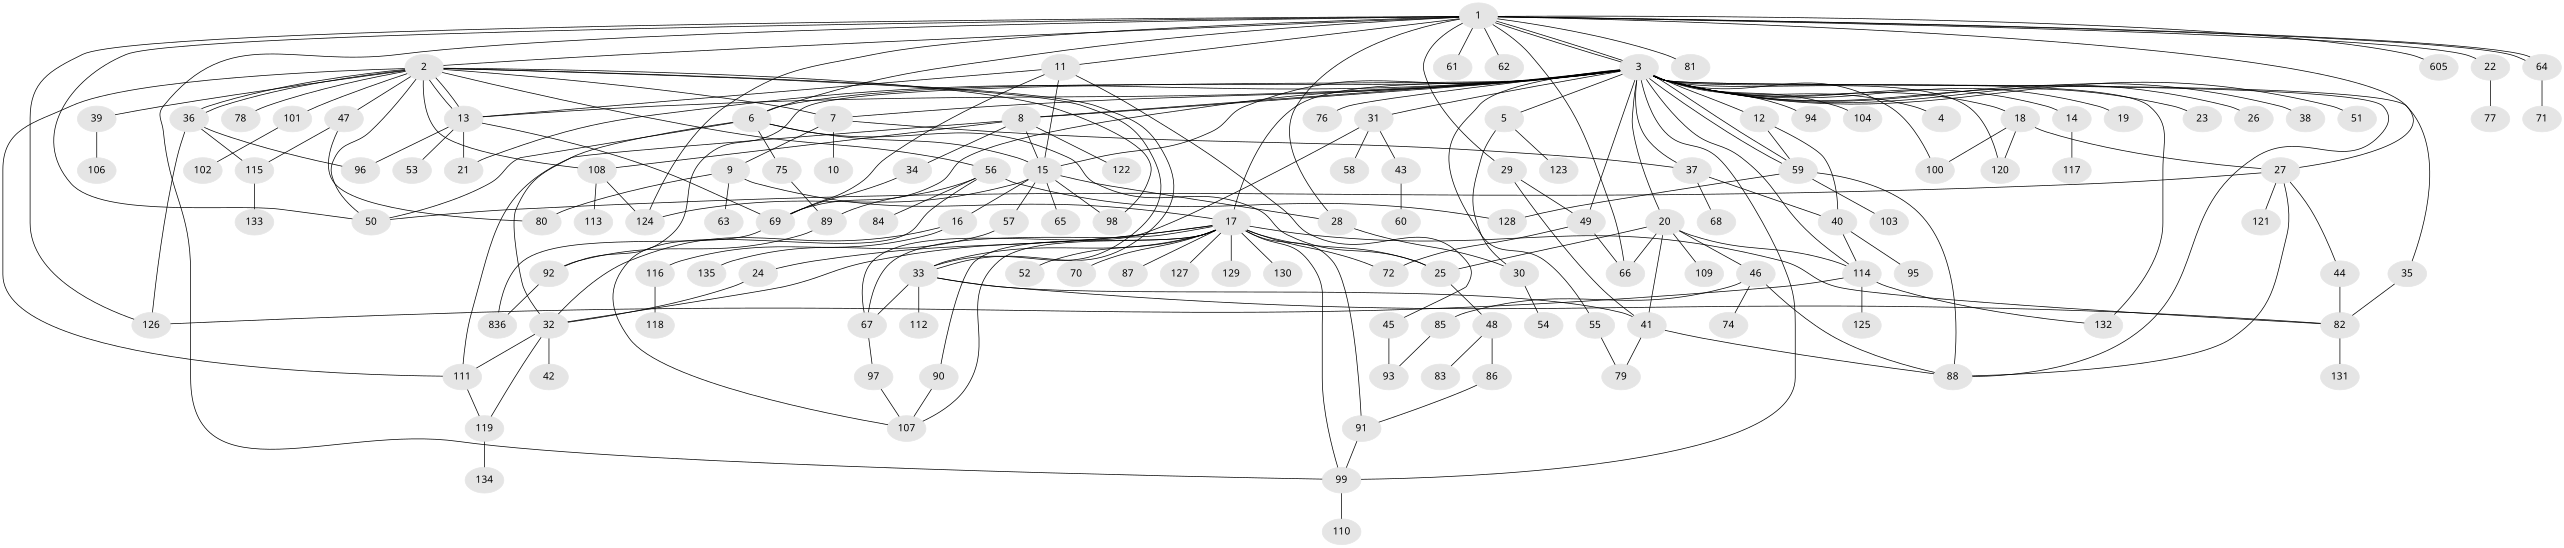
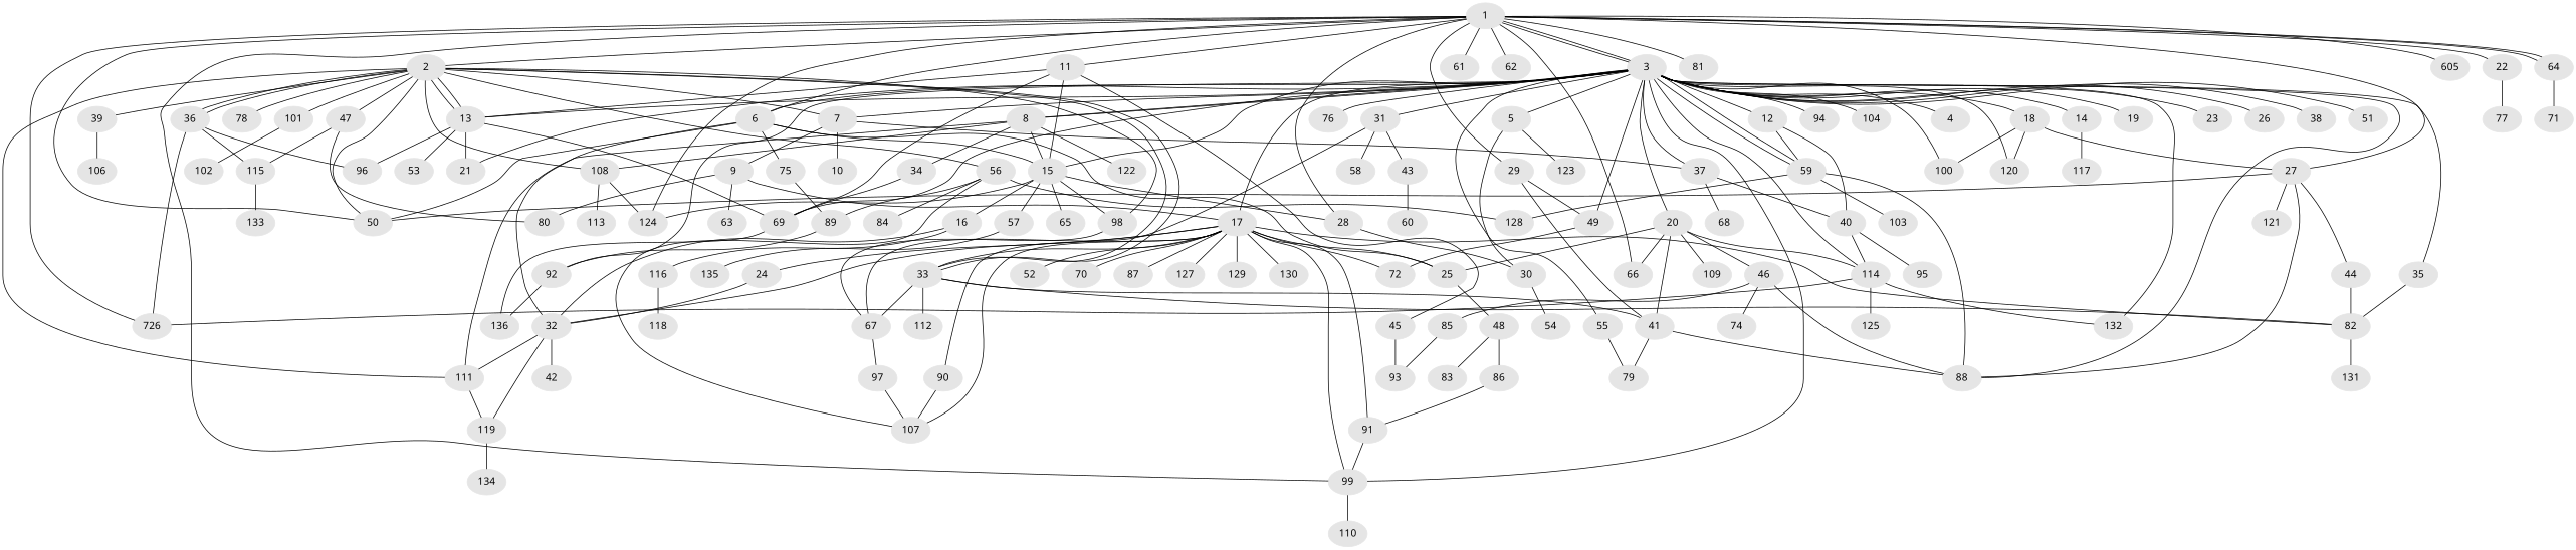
  graph {
    fontname="Noto Sans"
    node [color=gray90 fontname="Noto Sans" style=filled]
    edge [fontname="Noto Sans"]
    1
    2
    3
    6
    11
    22
    27
    28
    29
    50
    61
    62
    64
    66
    81
    99
    n17 [label=605]
    124
-   126
+   126 [label=726]
    7
    13
    33
    36
    39
    47
    56
    78
    98
    101
    108
    111
    4
    5
    8
    12
    14
    15
    17
    18
    19
    20
    21
    23
    26
    31
    35
    37
    38
    49
    51
    55
    59
    69
    76
    88
    92
    94
    100
    104
    114
    120
    132
    25
    32
    75
    45
    77
    44
    121
    30
    41
    71
    110
    9
    10
    53
    96
    67
    82
    112
    115
    106
    80
    107
    84
    89
    128
    102
    113
    119
    123
    34
    122
    40
    117
    16
    57
    65
    24
    52
    70
    72
    87
    90
    91
    127
    129
    130
    46
    109
    43
    58
    68
    79
    103
-   136 [label=836]
+   136
    125
    54
    48
    42
    63
    93
    95
    116
    135
    118
    97
    131
    74
    85
    83
    86
    60
    134
    133
    1 -- 2
    1 -- 3
    1 -- 3
    1 -- 6
    1 -- 11
    1 -- 22
    1 -- 27
    1 -- 28
    1 -- 29
    1 -- 50
    1 -- 61
    1 -- 62
    1 -- 64
    1 -- 64
    1 -- 66
    1 -- 81
    1 -- 99
    1 -- n17
    1 -- 124
    1 -- 126
    2 -- 50
    2 -- 7
    2 -- 13
    2 -- 13
    2 -- 33
    2 -- 33
    2 -- 36
    2 -- 36
    2 -- 39
    2 -- 47
    2 -- 56
    2 -- 78
    2 -- 98
    2 -- 101
    2 -- 108
    2 -- 111
    3 -- 6
    3 -- 99
    3 -- 7
    3 -- 13
    3 -- 4
    3 -- 5
    3 -- 8
    3 -- 8
    3 -- 12
    3 -- 14
    3 -- 15
    3 -- 17
    3 -- 18
    3 -- 19
    3 -- 20
    3 -- 21
    3 -- 23
    3 -- 26
    3 -- 31
    3 -- 35
    3 -- 37
    3 -- 38
    3 -- 49
    3 -- 51
    3 -- 55
    3 -- 59
    3 -- 59
    3 -- 69
    3 -- 76
    3 -- 88
    3 -- 92
    3 -- 94
    3 -- 100
    3 -- 104
    3 -- 114
    3 -- 120
    3 -- 132
    6 -- 50
    6 -- 15
    6 -- 25
    6 -- 32
    6 -- 75
    11 -- 13
    11 -- 15
    11 -- 69
    11 -- 45
    22 -- 77
    27 -- 50
    27 -- 88
    27 -- 44
    27 -- 121
    28 -- 30
    29 -- 49
    29 -- 41
    64 -- 71
    99 -- 110
    7 -- 37
    7 -- 9
    7 -- 10
    13 -- 21
    13 -- 69
    13 -- 53
    13 -- 96
    33 -- 41
    33 -- 67
    33 -- 82
    33 -- 112
    36 -- 126
    36 -- 96
    36 -- 115
    39 -- 106
    47 -- 115
    47 -- 80
    56 -- 107
    56 -- 84
    56 -- 89
    56 -- 128
    101 -- 102
    108 -- 124
    108 -- 113
    111 -- 119
    5 -- 30
    5 -- 123
    8 -- 108
    8 -- 111
    8 -- 15
    8 -- 34
    8 -- 122
    12 -- 59
    12 -- 40
    14 -- 117
    15 -- 28
    15 -- 124
    15 -- 98
    15 -- 16
    15 -- 57
    15 -- 65
    17 -- 99
    17 -- 33
    17 -- 25
    17 -- 32
-   17 -- 67
+   98 -- 67
    17 -- 82
    17 -- 107
    17 -- 24
    17 -- 52
    17 -- 70
    17 -- 72
    17 -- 87
    17 -- 90
    17 -- 91
    17 -- 127
    17 -- 129
    17 -- 130
    18 -- 27
    18 -- 100
    18 -- 120
    20 -- 66
    20 -- 114
    20 -- 25
    20 -- 41
    20 -- 46
    20 -- 109
    31 -- 67
    31 -- 43
    31 -- 58
    35 -- 82
    37 -- 40
    37 -- 68
-   49 -- 66
    49 -- 72
    55 -- 79
    59 -- 88
    59 -- 128
    59 -- 103
    69 -- 136
    92 -- 136
    114 -- 126
    114 -- 132
    114 -- 125
    25 -- 48
    32 -- 111
    32 -- 119
    32 -- 42
    75 -- 89
    45 -- 93
    44 -- 82
    30 -- 54
    41 -- 88
    41 -- 79
    9 -- 17
    9 -- 80
    9 -- 63
    67 -- 97
    82 -- 131
    115 -- 133
    89 -- 92
    119 -- 134
    34 -- 69
    40 -- 114
    40 -- 95
    16 -- 32
    16 -- 116
    57 -- 135
    24 -- 32
    90 -- 107
    91 -- 99
    46 -- 88
    46 -- 74
    46 -- 85
    43 -- 60
    48 -- 83
    48 -- 86
    116 -- 118
    97 -- 107
    85 -- 93
    86 -- 91
  }
